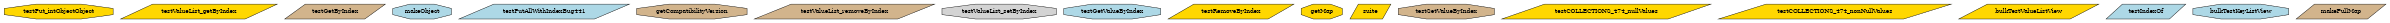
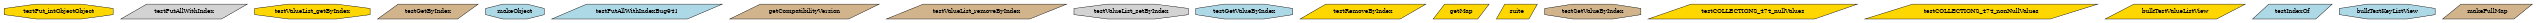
  digraph {
    node [style=filled fillcolor=gold shape=parallelogram]
    testPut_intObjectObject [shape=octagon]
-   testValueList_getByIndex
+   testPutAllWithIndex [fillcolor=lightgrey]
+   testValueList_getByIndex [shape=octagon]
    testGetByIndex [fillcolor=tan]
    makeObject [fillcolor=lightblue shape=octagon]
-   testPutAllWithIndexBug441 [fillcolor=lightblue]
-   getCompatibilityVersion [fillcolor=tan shape=octagon]
+   testPutAllWithIndexBug441 [fillcolor=lightblue label=testPutAllWithIndexBug941]
+   getCompatibilityVersion [fillcolor=tan]
    testValueList_removeByIndex [fillcolor=tan]
    testValueList_setByIndex [fillcolor=lightgrey shape=octagon]
    testGetValueByIndex [fillcolor=lightblue shape=octagon]
    testRemoveByIndex
-   getMap [shape=octagon]
+   getMap
    suite
    testSetValueByIndex [fillcolor=tan shape=octagon]
    testCOLLECTIONS_474_nullValues
    testCOLLECTIONS_474_nonNullValues
    bulkTestValueListView
    testIndexOf [fillcolor=lightblue]
    bulkTestKeyListView [fillcolor=lightblue shape=octagon]
    makeFullMap [fillcolor=tan]
  }
